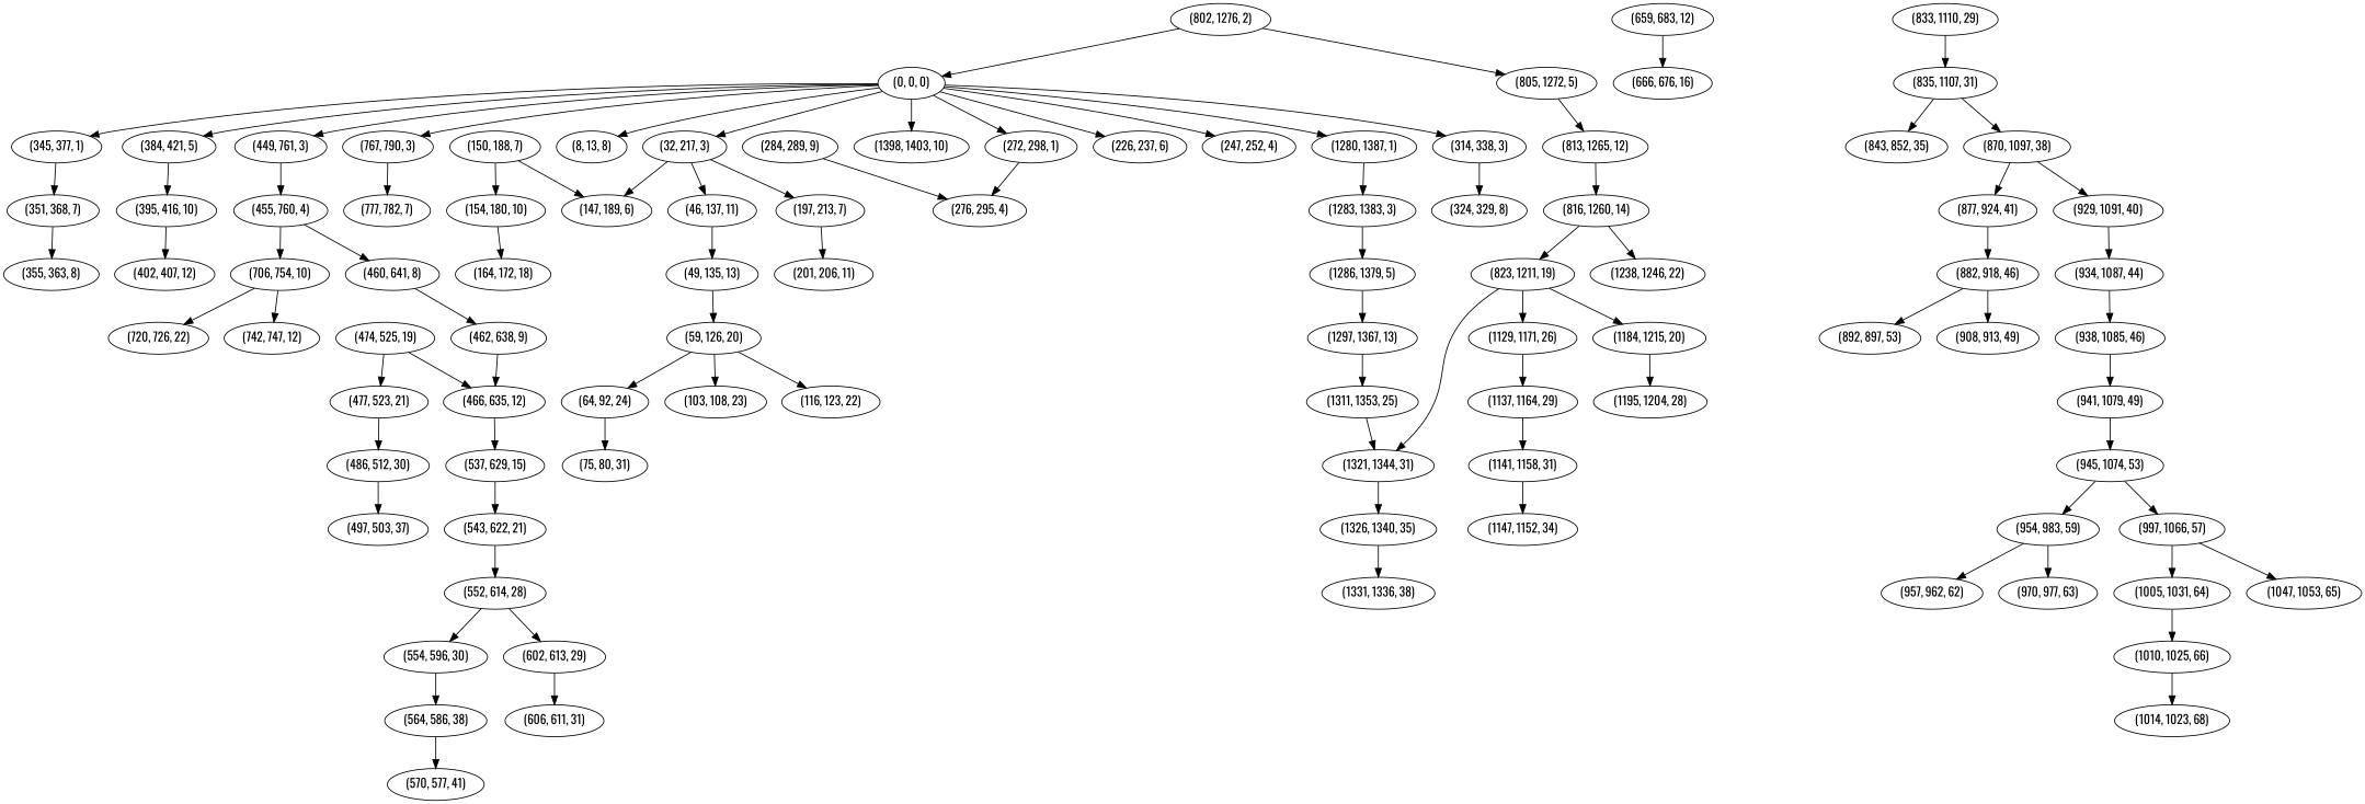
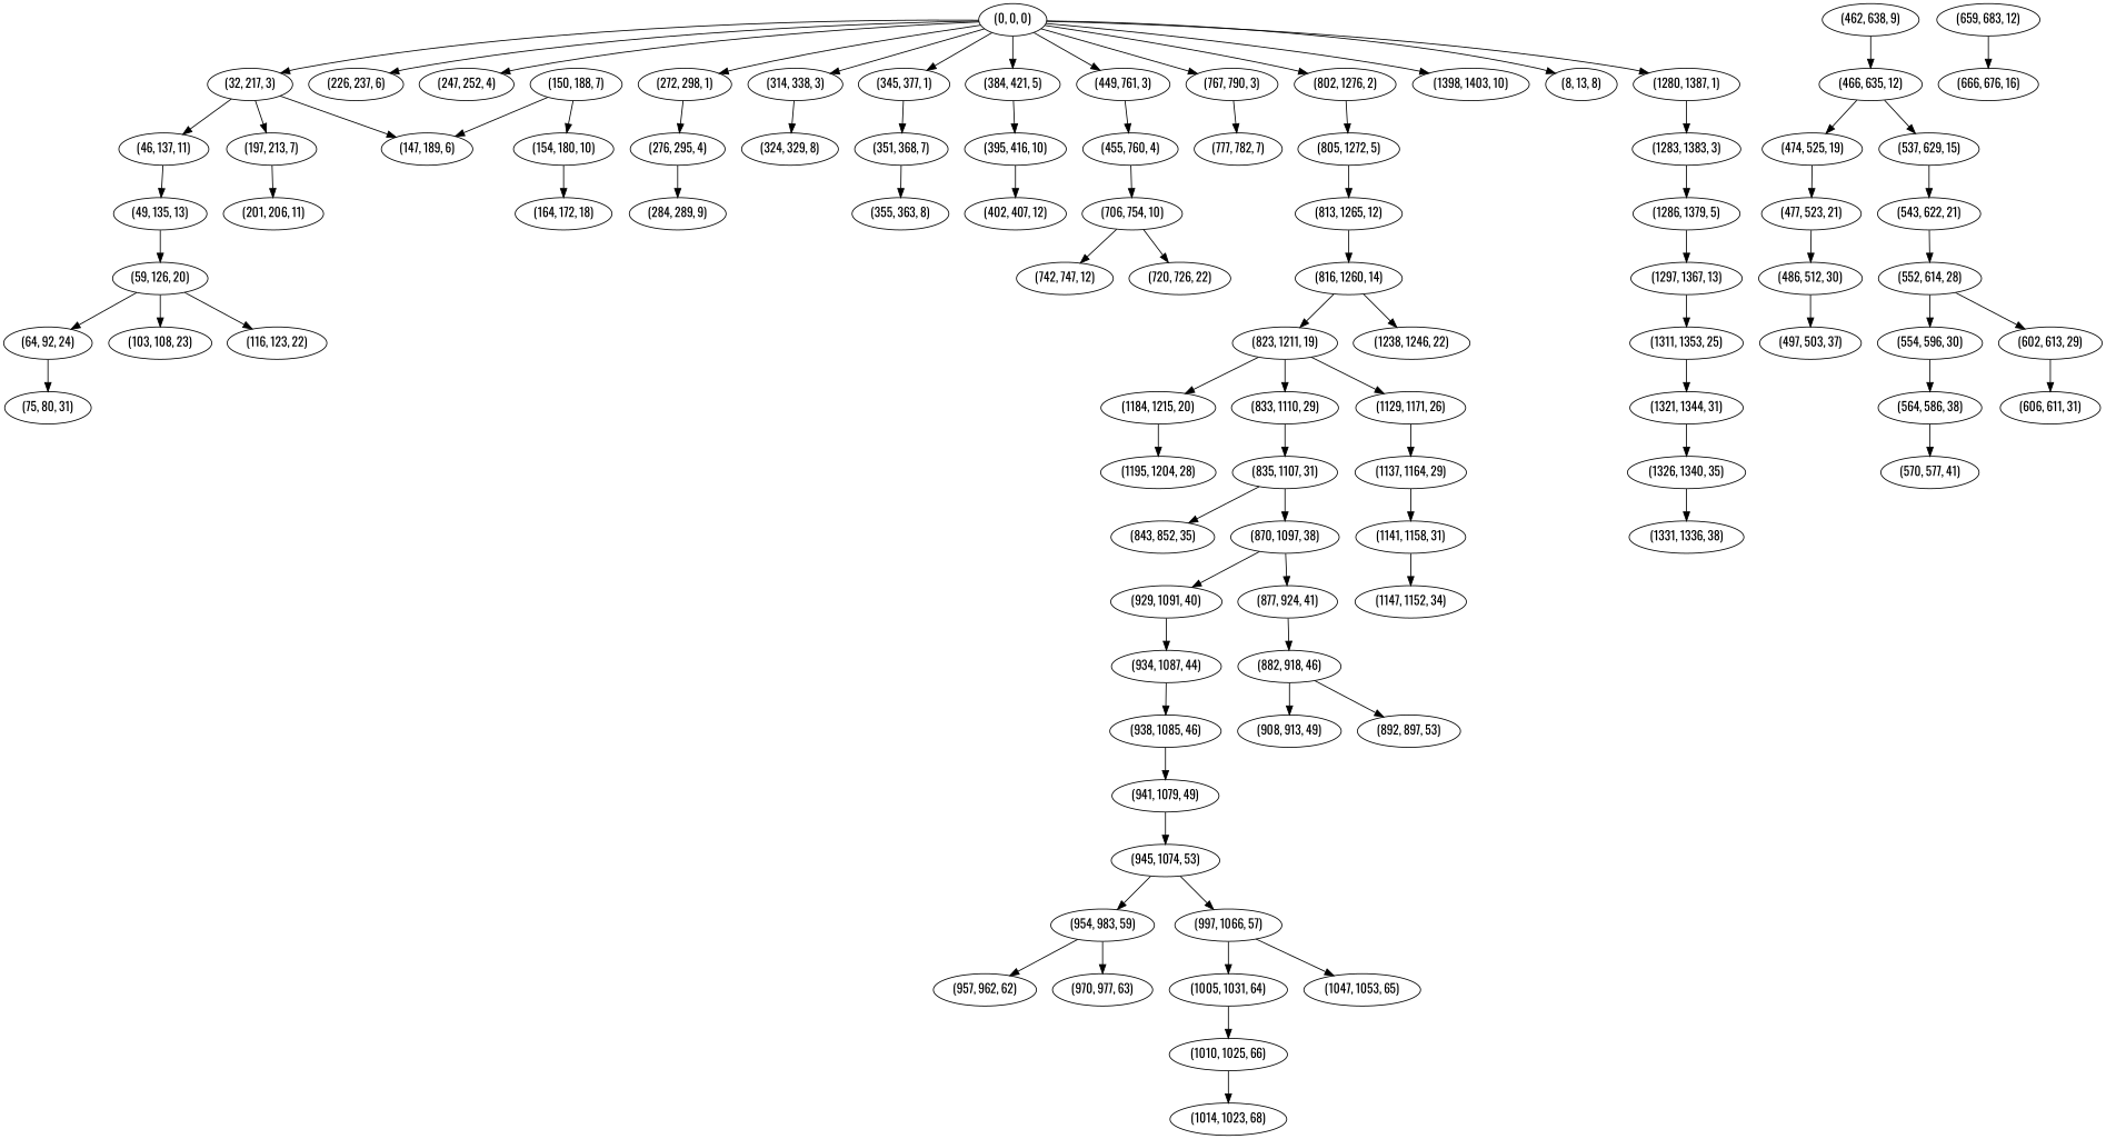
  digraph {
    fontname=Oswald
    node [fontname=Oswald]
    edge [fontname=Oswald]
    "(0, 0, 0)"
    "(8, 13, 8)"
    "(32, 217, 3)"
    "(226, 237, 6)"
    "(247, 252, 4)"
    "(272, 298, 1)"
    n7 [label="(314, 338, 3)"]
    "(345, 377, 1)"
    "(384, 421, 5)"
    "(449, 761, 3)"
    "(767, 790, 3)"
    "(802, 1276, 2)"
    "(1280, 1387, 1)"
    "(1398, 1403, 10)"
    "(46, 137, 11)"
    "(147, 189, 6)"
    "(197, 213, 7)"
    "(276, 295, 4)"
    "(324, 329, 8)"
    "(351, 368, 7)"
    "(395, 416, 10)"
    "(455, 760, 4)"
    "(777, 782, 7)"
    "(805, 1272, 5)"
    "(1283, 1383, 3)"
    "(49, 135, 13)"
    "(201, 206, 11)"
    "(59, 126, 20)"
    "(64, 92, 24)"
    "(103, 108, 23)"
    "(116, 123, 22)"
    "(75, 80, 31)"
    "(150, 188, 7)"
    "(154, 180, 10)"
    "(164, 172, 18)"
    "(284, 289, 9)"
    "(355, 363, 8)"
    "(402, 407, 12)"
-   "(460, 641, 8)"
    "(706, 754, 10)"
    "(462, 638, 9)"
    "(720, 726, 22)"
    "(742, 747, 12)"
    "(466, 635, 12)"
    "(474, 525, 19)"
    "(537, 629, 15)"
    "(477, 523, 21)"
    "(543, 622, 21)"
    "(486, 512, 30)"
    "(497, 503, 37)"
    "(552, 614, 28)"
    "(554, 596, 30)"
    "(602, 613, 29)"
    "(564, 586, 38)"
    "(606, 611, 31)"
    "(570, 577, 41)"
    "(659, 683, 12)"
    "(666, 676, 16)"
    "(813, 1265, 12)"
    "(816, 1260, 14)"
    n61 [label="(823, 1211, 19)"]
    "(1238, 1246, 22)"
    "(833, 1110, 29)"
    "(1129, 1171, 26)"
    "(1184, 1215, 20)"
    "(835, 1107, 31)"
    "(1137, 1164, 29)"
    "(1195, 1204, 28)"
    "(843, 852, 35)"
    "(870, 1097, 38)"
    "(877, 924, 41)"
    "(929, 1091, 40)"
    "(882, 918, 46)"
    "(934, 1087, 44)"
    "(892, 897, 53)"
    "(908, 913, 49)"
    "(938, 1085, 46)"
    "(941, 1079, 49)"
    "(945, 1074, 53)"
    "(954, 983, 59)"
    "(997, 1066, 57)"
    "(957, 962, 62)"
    "(970, 977, 63)"
    "(1005, 1031, 64)"
    "(1047, 1053, 65)"
    "(1010, 1025, 66)"
    "(1014, 1023, 68)"
    "(1141, 1158, 31)"
    "(1147, 1152, 34)"
    "(1286, 1379, 5)"
    "(1297, 1367, 13)"
    "(1311, 1353, 25)"
    "(1321, 1344, 31)"
    "(1326, 1340, 35)"
    "(1331, 1336, 38)"
    "(0, 0, 0)" -> "(8, 13, 8)"
    "(0, 0, 0)" -> "(32, 217, 3)"
    "(0, 0, 0)" -> "(226, 237, 6)"
    "(0, 0, 0)" -> "(247, 252, 4)"
    "(0, 0, 0)" -> "(272, 298, 1)"
    "(0, 0, 0)" -> n7
    "(0, 0, 0)" -> "(345, 377, 1)"
    "(0, 0, 0)" -> "(384, 421, 5)"
    "(0, 0, 0)" -> "(449, 761, 3)"
    "(0, 0, 0)" -> "(767, 790, 3)"
-   "(802, 1276, 2)" -> "(0, 0, 0)"
+   "(0, 0, 0)" -> "(802, 1276, 2)"
    "(0, 0, 0)" -> "(1280, 1387, 1)"
    "(0, 0, 0)" -> "(1398, 1403, 10)"
    "(32, 217, 3)" -> "(46, 137, 11)"
    "(32, 217, 3)" -> "(147, 189, 6)"
    "(32, 217, 3)" -> "(197, 213, 7)"
    "(272, 298, 1)" -> "(276, 295, 4)"
    n7 -> "(324, 329, 8)"
    "(345, 377, 1)" -> "(351, 368, 7)"
    "(384, 421, 5)" -> "(395, 416, 10)"
    "(449, 761, 3)" -> "(455, 760, 4)"
    "(767, 790, 3)" -> "(777, 782, 7)"
    "(802, 1276, 2)" -> "(805, 1272, 5)"
    "(1280, 1387, 1)" -> "(1283, 1383, 3)"
    "(46, 137, 11)" -> "(49, 135, 13)"
    "(197, 213, 7)" -> "(201, 206, 11)"
-   "(284, 289, 9)" -> "(276, 295, 4)"
+   "(276, 295, 4)" -> "(284, 289, 9)"
    "(351, 368, 7)" -> "(355, 363, 8)"
    "(395, 416, 10)" -> "(402, 407, 12)"
-   "(455, 760, 4)" -> "(460, 641, 8)"
    "(455, 760, 4)" -> "(706, 754, 10)"
    "(805, 1272, 5)" -> "(813, 1265, 12)"
    "(1283, 1383, 3)" -> "(1286, 1379, 5)"
    "(49, 135, 13)" -> "(59, 126, 20)"
    "(59, 126, 20)" -> "(64, 92, 24)"
    "(59, 126, 20)" -> "(103, 108, 23)"
    "(59, 126, 20)" -> "(116, 123, 22)"
    "(64, 92, 24)" -> "(75, 80, 31)"
    "(150, 188, 7)" -> "(147, 189, 6)"
    "(150, 188, 7)" -> "(154, 180, 10)"
    "(154, 180, 10)" -> "(164, 172, 18)"
-   "(460, 641, 8)" -> "(462, 638, 9)"
    "(706, 754, 10)" -> "(720, 726, 22)"
    "(706, 754, 10)" -> "(742, 747, 12)"
    "(462, 638, 9)" -> "(466, 635, 12)"
-   "(474, 525, 19)" -> "(466, 635, 12)"
+   "(466, 635, 12)" -> "(474, 525, 19)"
    "(466, 635, 12)" -> "(537, 629, 15)"
    "(474, 525, 19)" -> "(477, 523, 21)"
    "(537, 629, 15)" -> "(543, 622, 21)"
    "(477, 523, 21)" -> "(486, 512, 30)"
    "(543, 622, 21)" -> "(552, 614, 28)"
    "(486, 512, 30)" -> "(497, 503, 37)"
    "(552, 614, 28)" -> "(554, 596, 30)"
    "(552, 614, 28)" -> "(602, 613, 29)"
    "(554, 596, 30)" -> "(564, 586, 38)"
    "(602, 613, 29)" -> "(606, 611, 31)"
    "(564, 586, 38)" -> "(570, 577, 41)"
    "(659, 683, 12)" -> "(666, 676, 16)"
    "(813, 1265, 12)" -> "(816, 1260, 14)"
    "(816, 1260, 14)" -> n61
    "(816, 1260, 14)" -> "(1238, 1246, 22)"
-   n61 -> "(1321, 1344, 31)"
+   n61 -> "(833, 1110, 29)"
    n61 -> "(1129, 1171, 26)"
    n61 -> "(1184, 1215, 20)"
    "(833, 1110, 29)" -> "(835, 1107, 31)"
    "(1129, 1171, 26)" -> "(1137, 1164, 29)"
    "(1184, 1215, 20)" -> "(1195, 1204, 28)"
    "(835, 1107, 31)" -> "(843, 852, 35)"
    "(835, 1107, 31)" -> "(870, 1097, 38)"
    "(1137, 1164, 29)" -> "(1141, 1158, 31)"
    "(870, 1097, 38)" -> "(877, 924, 41)"
    "(870, 1097, 38)" -> "(929, 1091, 40)"
    "(877, 924, 41)" -> "(882, 918, 46)"
    "(929, 1091, 40)" -> "(934, 1087, 44)"
    "(882, 918, 46)" -> "(892, 897, 53)"
    "(882, 918, 46)" -> "(908, 913, 49)"
    "(934, 1087, 44)" -> "(938, 1085, 46)"
    "(938, 1085, 46)" -> "(941, 1079, 49)"
    "(941, 1079, 49)" -> "(945, 1074, 53)"
    "(945, 1074, 53)" -> "(954, 983, 59)"
    "(945, 1074, 53)" -> "(997, 1066, 57)"
    "(954, 983, 59)" -> "(957, 962, 62)"
    "(954, 983, 59)" -> "(970, 977, 63)"
    "(997, 1066, 57)" -> "(1005, 1031, 64)"
    "(997, 1066, 57)" -> "(1047, 1053, 65)"
    "(1005, 1031, 64)" -> "(1010, 1025, 66)"
    "(1010, 1025, 66)" -> "(1014, 1023, 68)"
    "(1141, 1158, 31)" -> "(1147, 1152, 34)"
    "(1286, 1379, 5)" -> "(1297, 1367, 13)"
    "(1297, 1367, 13)" -> "(1311, 1353, 25)"
    "(1311, 1353, 25)" -> "(1321, 1344, 31)"
    "(1321, 1344, 31)" -> "(1326, 1340, 35)"
    "(1326, 1340, 35)" -> "(1331, 1336, 38)"
  }
